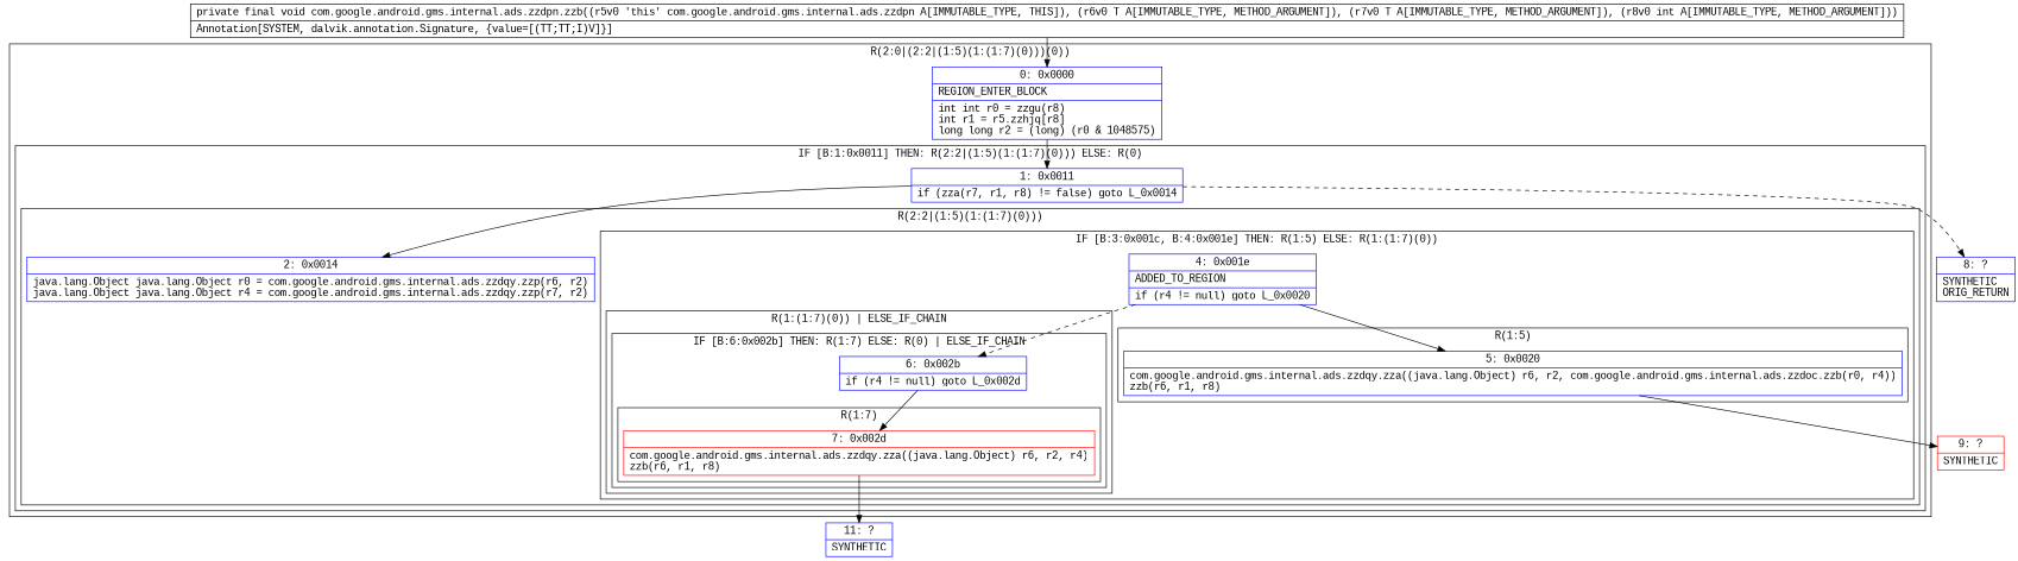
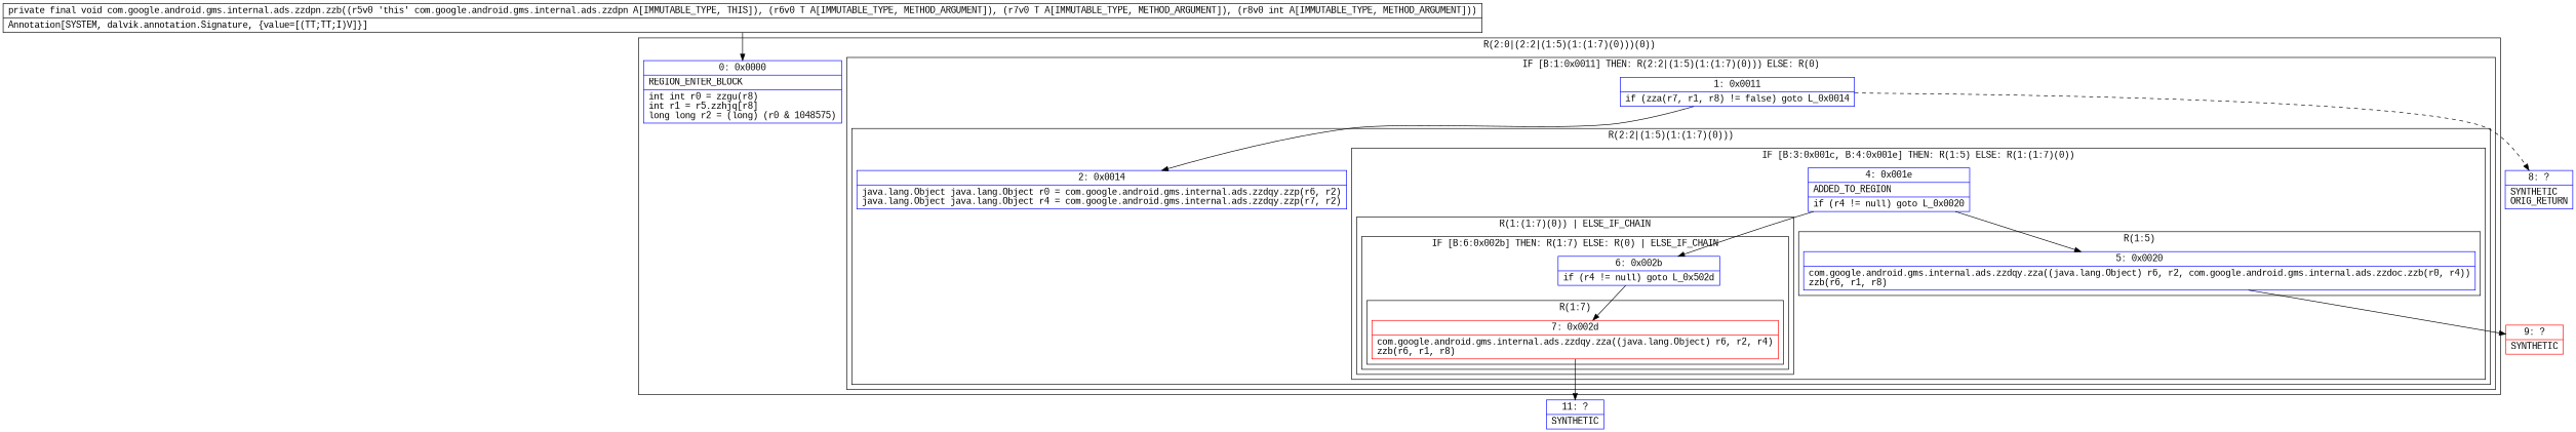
  digraph {
    fontname="Liberation Mono"
    node [color=blue fontname="Liberation Mono" shape=record]
    edge [fontname="Liberation Mono"]
    n1 [label="{5\:\ 0x0020|com.google.android.gms.internal.ads.zzdqy.zza((java.lang.Object) r6, r2, com.google.android.gms.internal.ads.zzdoc.zzb(r0, r4))\lzzb(r6, r1, r8)\l}"]
    n2 [color=red label="{7\:\ 0x002d|com.google.android.gms.internal.ads.zzdqy.zza((java.lang.Object) r6, r2, r4)\lzzb(r6, r1, r8)\l}"]
-   n3 [label="{6\:\ 0x002b|if (r4 != null) goto L_0x002d\l}"]
+   n3 [label="{6\:\ 0x002b|if (r4 != null) goto L_0x502d\l}"]
    n4 [label="{4\:\ 0x001e|ADDED_TO_REGION\l|if (r4 != null) goto L_0x0020\l}"]
    n5 [label="{2\:\ 0x0014|java.lang.Object java.lang.Object r0 = com.google.android.gms.internal.ads.zzdqy.zzp(r6, r2)\ljava.lang.Object java.lang.Object r4 = com.google.android.gms.internal.ads.zzdqy.zzp(r7, r2)\l}"]
    n6 [label="{1\:\ 0x0011|if (zza(r7, r1, r8) != false) goto L_0x0014\l}"]
    n7 [label="{0\:\ 0x0000|REGION_ENTER_BLOCK\l|int int r0 = zzgu(r8)\lint r1 = r5.zzhjq[r8]\llong long r2 = (long) (r0 & 1048575)\l}"]
    n8 [color=red label="{9\:\ ?|SYNTHETIC\l}"]
    n9 [label="{11\:\ ?|SYNTHETIC\l}"]
    n10 [label="{8\:\ ?|SYNTHETIC\lORIG_RETURN\l}"]
    n11 [label="{private final void com.google.android.gms.internal.ads.zzdpn.zzb((r5v0 'this' com.google.android.gms.internal.ads.zzdpn A[IMMUTABLE_TYPE, THIS]), (r6v0 T A[IMMUTABLE_TYPE, METHOD_ARGUMENT]), (r7v0 T A[IMMUTABLE_TYPE, METHOD_ARGUMENT]), (r8v0 int A[IMMUTABLE_TYPE, METHOD_ARGUMENT]))  | Annotation[SYSTEM, dalvik.annotation.Signature, \{value=[(TT;TT;I)V]\}]\l}" color=""]
    subgraph cluster_1 {
      label="R(2:0|(2:2|(1:5)(1:(1:7)(0)))(0))"
      n7
      subgraph cluster_2 {
        label="IF [B:1:0x0011] THEN: R(2:2|(1:5)(1:(1:7)(0))) ELSE: R(0)"
        n6
        subgraph cluster_3 {
          label="R(2:2|(1:5)(1:(1:7)(0)))"
          n5
          subgraph cluster_4 {
            label="IF [B:3:0x001c, B:4:0x001e] THEN: R(1:5) ELSE: R(1:(1:7)(0))"
            n4
            subgraph cluster_5 {
              label="R(1:5)"
              n1
            }
            subgraph cluster_6 {
              label="R(1:(1:7)(0)) | ELSE_IF_CHAIN\l"
              subgraph cluster_7 {
                label="IF [B:6:0x002b] THEN: R(1:7) ELSE: R(0) | ELSE_IF_CHAIN\l"
                n3
                subgraph cluster_8 {
                  label="R(1:7)"
                  n2
                }
                subgraph cluster_9 {
                  label="R(0)"
                }
              }
            }
          }
        }
        subgraph cluster_10 {
          label="R(0)"
        }
      }
    }
    n1 -> n8
    n2 -> n9
    n3 -> n2
    n4 -> n1
-   n4 -> n3 [style=dashed]
+   n4 -> n3 [style=solid]
    n6 -> n5
    n6 -> n10 [style=dashed]
-   n7 -> n6
    n11 -> n7
  }
